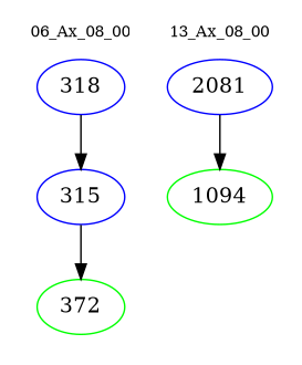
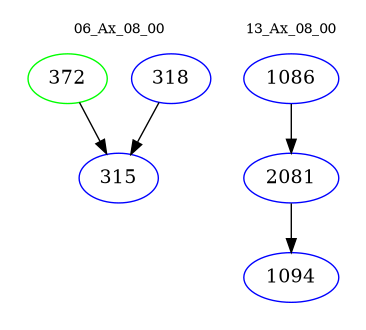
  digraph {
    node [color=blue]
    edge [color=black]
    n1 [label=318]
    n2 [label=315]
    n3 [color=green label=372]
+   n4 [label=1086]
    n5 [label=2081]
-   n6 [color=green label=1094]
+   n6 [label=1094]
    subgraph cluster_1 {
      color=white
      fontsize=10
      label="06_Ax_08_00"
      n1
      n2
      n3
    }
    subgraph cluster_2 {
      color=white
      fontsize=10
      label="13_Ax_08_00"
+     n4
      n5
      n6
    }
    n1 -> n2
-   n2 -> n3
+   n3 -> n2
+   n4 -> n5
    n5 -> n6
  }
